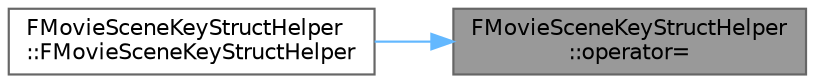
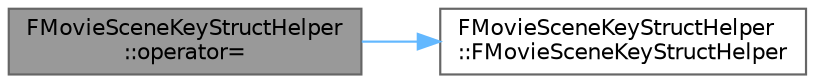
  digraph {
    rankdir=LR
    node [fontname=Helvetica fontsize=10 shape=box style=filled]
    n1 [color=gray40 fillcolor=grey60 fontcolor=black height=0.2 label="FMovieSceneKeyStructHelper\l::operator=" width=0.4]
    n2 [color=grey40 fillcolor=white height=0.2 label="FMovieSceneKeyStructHelper\l::FMovieSceneKeyStructHelper" width=0.4]
-   n2 -> n1 [color=steelblue1 fontname=Helvetica fontsize=10 labelfontname=Helvetica labelfontsize=10 style=solid]
+   n1 -> n2 [color=steelblue1 fontname=Helvetica fontsize=10 labelfontname=Helvetica labelfontsize=10 style=solid]
  }
